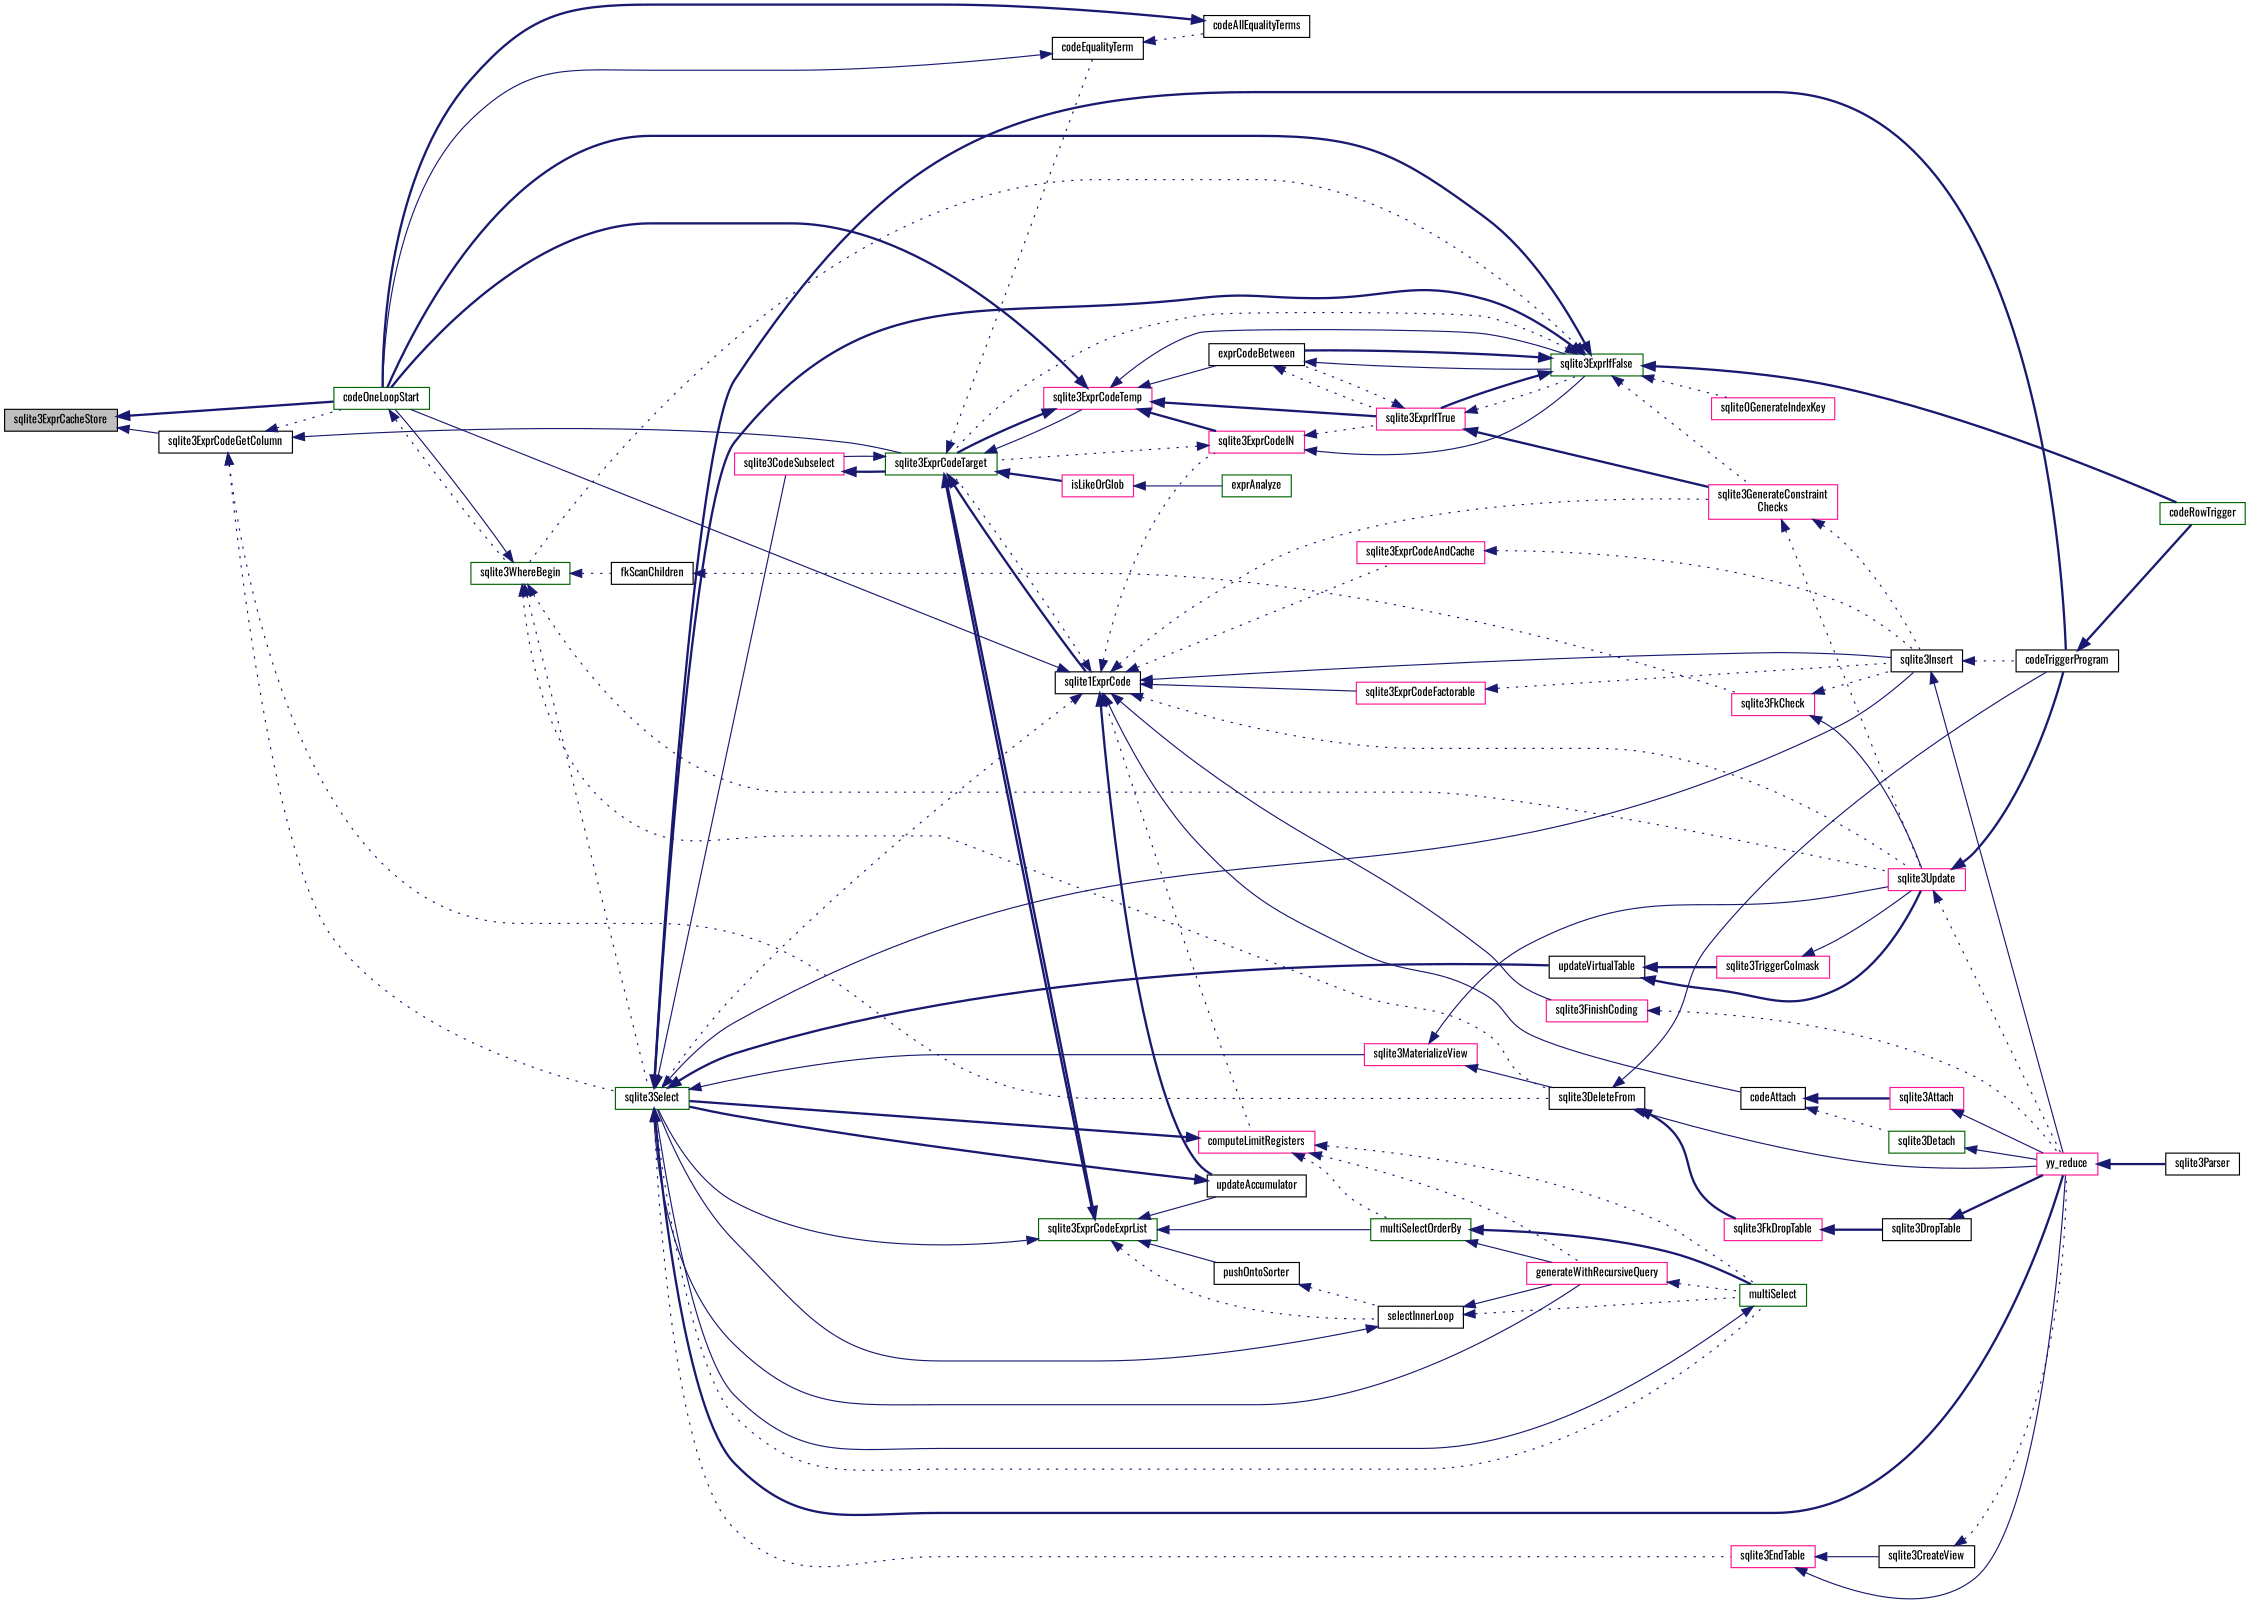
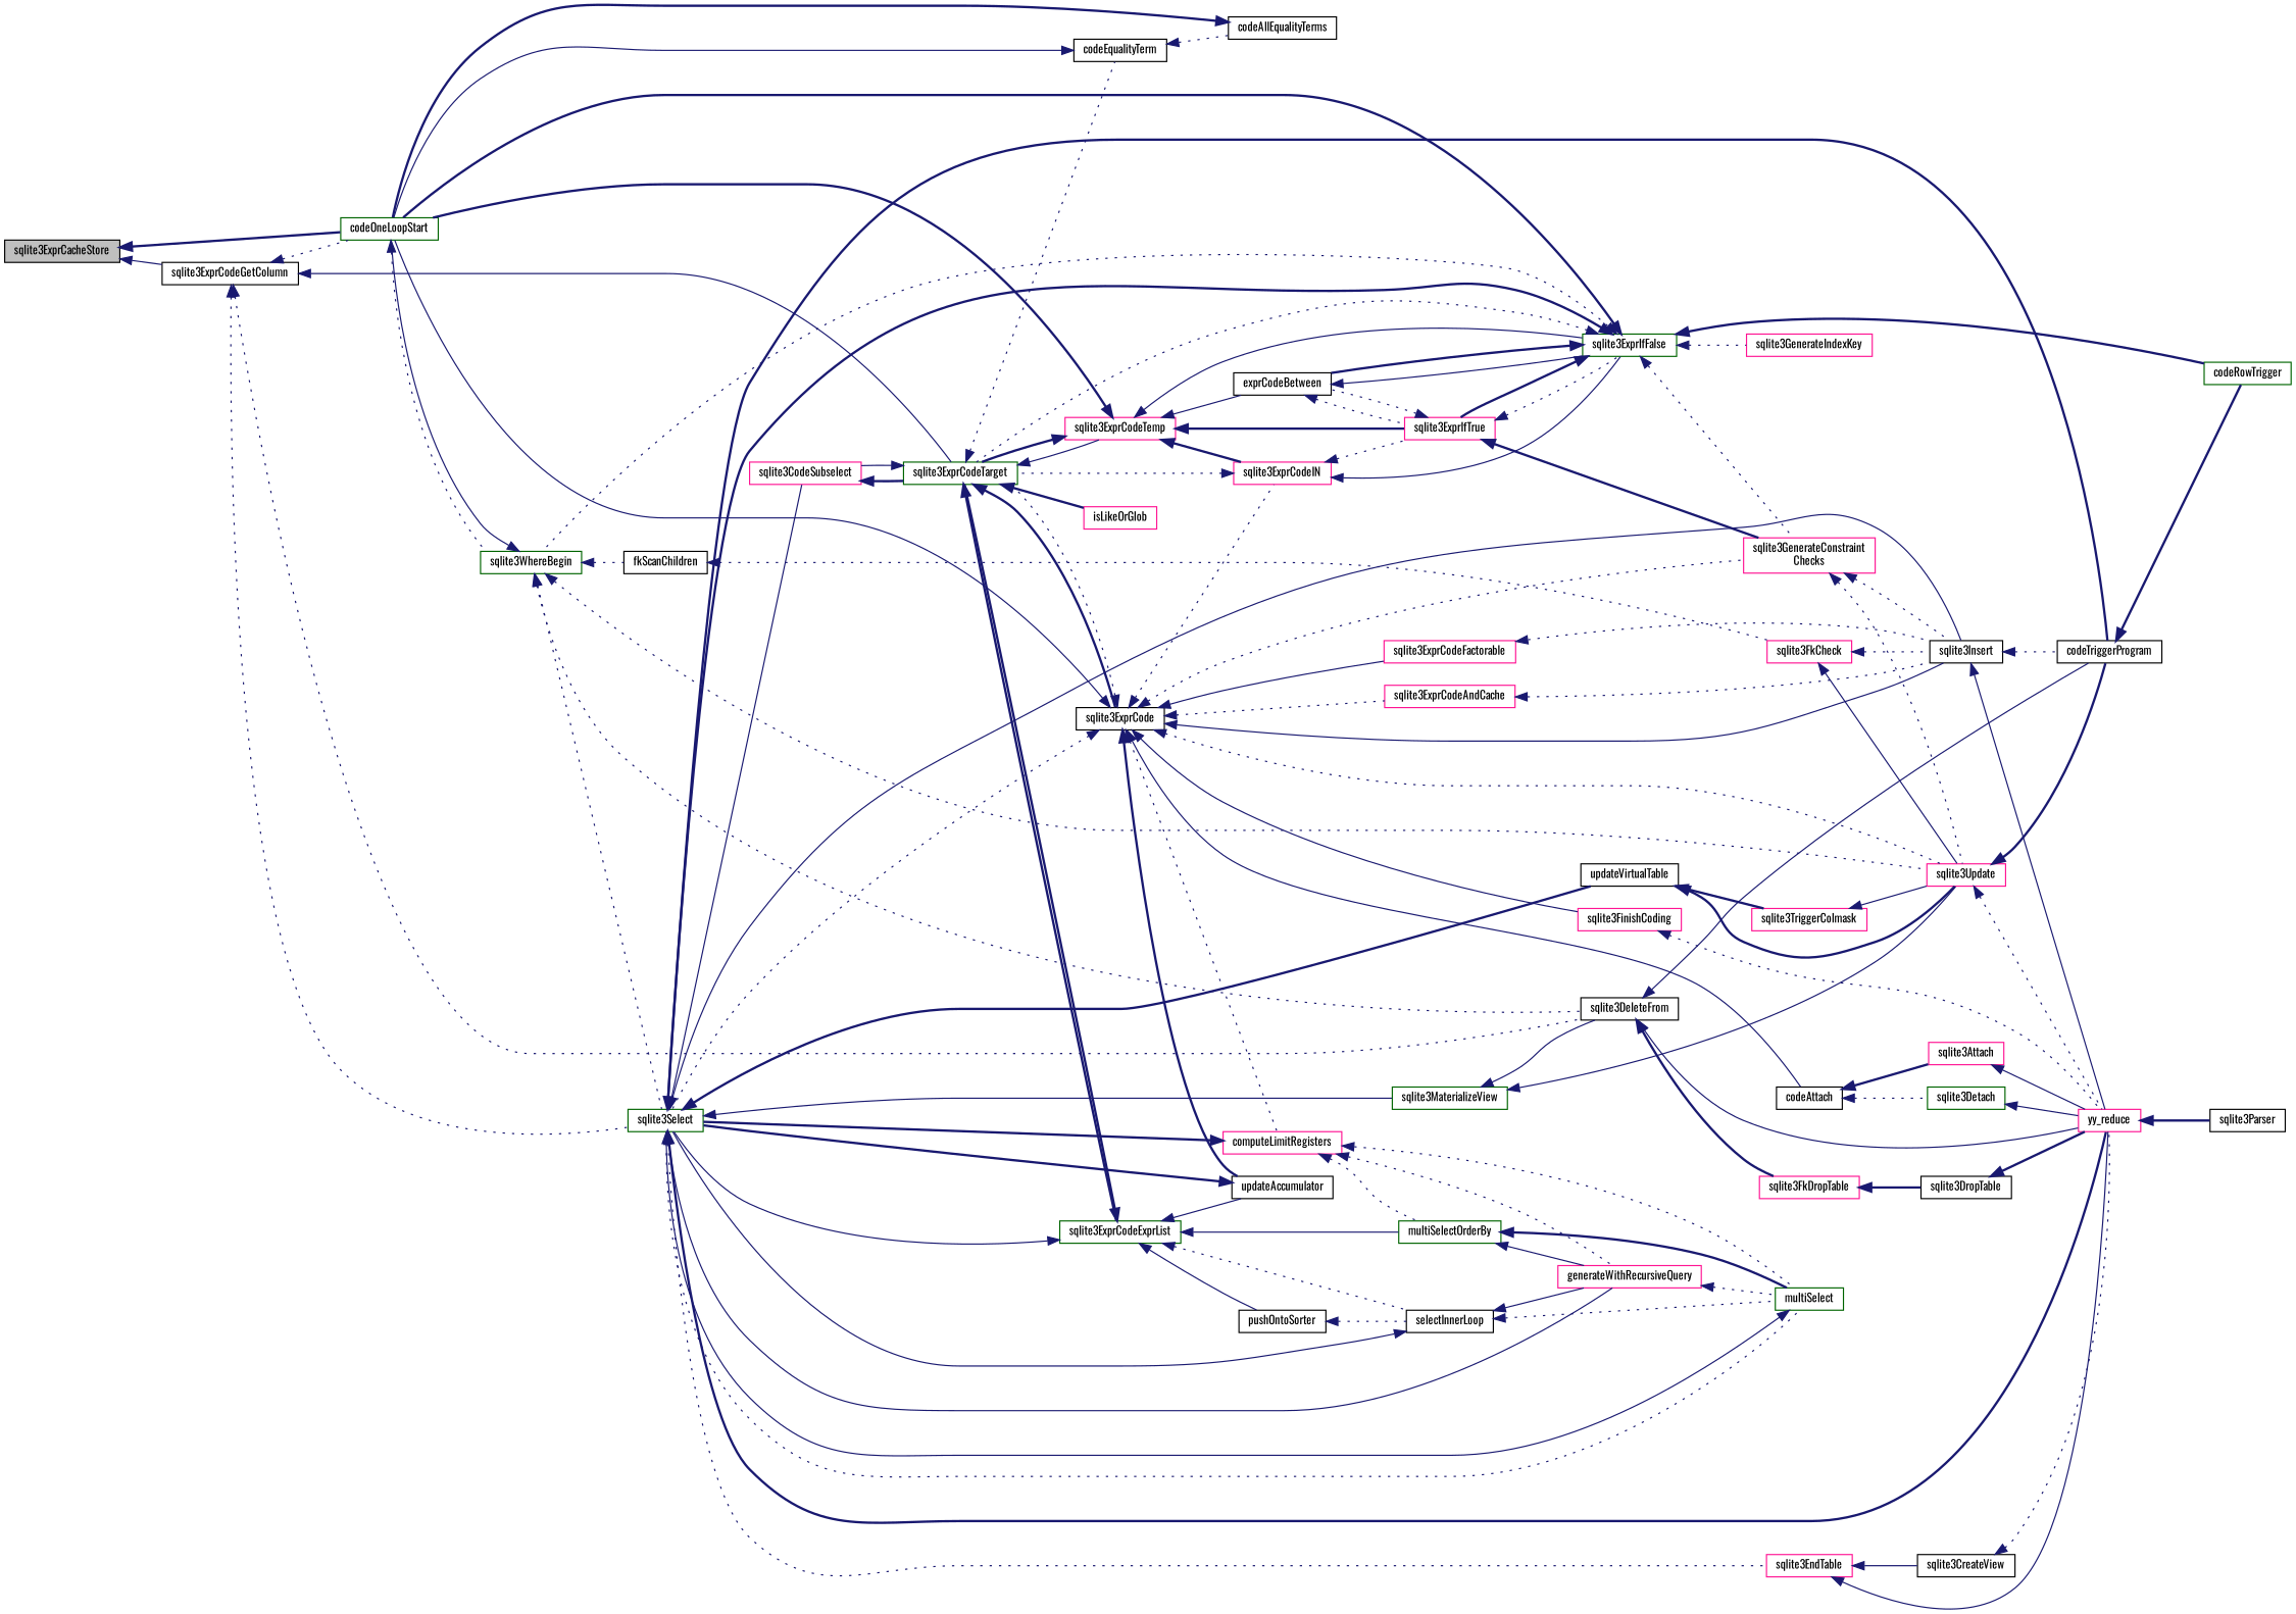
  digraph {
    fontname=Oswald
    rankdir=LR
    node [color=deeppink fillcolor=white fontname=Oswald fontsize=10 shape=record style=filled]
    edge [color=midnightblue dir=back fontname=Oswald fontsize=10 labelfontname=FreeSans labelfontsize=10 style=dotted]
    n1 [color=black fillcolor=grey75 fontcolor=black height=0.2 label=sqlite3ExprCacheStore width=0.4]
    n2 [color=black height=0.2 label=sqlite3ExprCodeGetColumn width=0.4]
    n3 [color=darkgreen height=0.2 label=codeOneLoopStart width=0.4]
    n4 [color=darkgreen height=0.2 label=sqlite3ExprCodeTarget width=0.4]
    n5 [color=darkgreen height=0.2 label=sqlite3Select width=0.4]
    n6 [color=black height=0.2 label=sqlite3DeleteFrom width=0.4]
    n7 [color=darkgreen height=0.2 label=sqlite3WhereBegin width=0.4]
    n8 [height=0.2 label=sqlite3CodeSubselect width=0.4]
    n9 [color=black height=0.2 label=codeEqualityTerm width=0.4]
    n10 [height=0.2 label=sqlite3ExprCodeTemp width=0.4]
-   n11 [color=black height=0.2 label=sqlite1ExprCode width=0.4]
+   n11 [color=black height=0.2 label=sqlite3ExprCode width=0.4]
    n12 [color=darkgreen height=0.2 label=sqlite3ExprCodeExprList width=0.4]
    n13 [height=0.2 label=isLikeOrGlob width=0.4]
    n14 [color=black height=0.2 label=sqlite3Insert width=0.4]
    n15 [color=black height=0.2 label=codeTriggerProgram width=0.4]
    n16 [height=0.2 label=yy_reduce width=0.4]
    n17 [height=0.2 label=sqlite3EndTable width=0.4]
-   n18 [height=0.2 label=sqlite3MaterializeView width=0.4]
+   n18 [color=darkgreen height=0.2 label=sqlite3MaterializeView width=0.4]
    n19 [height=0.2 label=generateWithRecursiveQuery width=0.4]
    n20 [color=darkgreen height=0.2 label=multiSelect width=0.4]
    n21 [color=black height=0.2 label=updateVirtualTable width=0.4]
    n22 [height=0.2 label=sqlite3FkDropTable width=0.4]
    n23 [color=black height=0.2 label=codeAllEqualityTerms width=0.4]
    n24 [height=0.2 label=sqlite3ExprCodeIN width=0.4]
    n25 [height=0.2 label=sqlite3ExprIfTrue width=0.4]
    n26 [color=darkgreen height=0.2 label=sqlite3ExprIfFalse width=0.4]
    n27 [color=black height=0.2 label=exprCodeBetween width=0.4]
    n28 [height=0.2 label="sqlite3GenerateConstraint\lChecks" width=0.4]
    n29 [height=0.2 label=sqlite3Update width=0.4]
    n30 [height=0.2 label=sqlite3ExprCodeFactorable width=0.4]
    n31 [height=0.2 label=sqlite3ExprCodeAndCache width=0.4]
    n32 [color=black height=0.2 label=codeAttach width=0.4]
    n33 [height=0.2 label=sqlite3FinishCoding width=0.4]
    n34 [height=0.2 label=computeLimitRegisters width=0.4]
    n35 [color=black height=0.2 label=updateAccumulator width=0.4]
    n36 [color=darkgreen height=0.2 label=multiSelectOrderBy width=0.4]
    n37 [color=black height=0.2 label=pushOntoSorter width=0.4]
    n38 [color=black height=0.2 label=selectInnerLoop width=0.4]
-   n39 [color=darkgreen height=0.2 label=exprAnalyze width=0.4]
-   n40 [height=0.2 label=sqlite0GenerateIndexKey width=0.4]
+   n40 [height=0.2 label=sqlite3GenerateIndexKey width=0.4]
    n41 [color=darkgreen height=0.2 label=codeRowTrigger width=0.4]
    n42 [color=black height=0.2 label=fkScanChildren width=0.4]
    n43 [color=black height=0.2 label=sqlite3Parser width=0.4]
    n44 [color=black height=0.2 label=sqlite3CreateView width=0.4]
    n45 [height=0.2 label=sqlite3TriggerColmask width=0.4]
    n46 [color=black height=0.2 label=sqlite3DropTable width=0.4]
    n47 [height=0.2 label=sqlite3FkCheck width=0.4]
    n48 [color=darkgreen height=0.2 label=sqlite3Detach width=0.4]
    n49 [height=0.2 label=sqlite3Attach width=0.4]
    n1 -> n2 [style=solid]
    n1 -> n3 [style=bold]
    n2 -> n3
    n2 -> n4 [style=solid]
    n2 -> n5
    n2 -> n6
    n3 -> n7
    n4 -> n8 [style=solid]
    n4 -> n9
    n4 -> n10 [style=solid]
    n4 -> n11 [style=bold]
    n4 -> n12 [style=bold]
    n4 -> n13 [style=bold]
    n5 -> n8 [style=solid]
    n5 -> n14 [style=solid]
    n5 -> n15 [style=bold]
    n5 -> n16 [style=bold]
    n5 -> n17
    n5 -> n18 [style=solid]
    n5 -> n19 [style=solid]
    n5 -> n20
    n5 -> n21 [style=bold]
    n6 -> n15 [style=solid]
    n6 -> n16 [style=solid]
    n6 -> n22 [style=bold]
    n7 -> n3 [style=solid]
    n7 -> n5
    n7 -> n6
    n7 -> n29
    n7 -> n42
    n8 -> n4 [style=bold]
    n9 -> n3 [style=solid]
    n9 -> n23
    n10 -> n3 [style=bold]
    n10 -> n4 [style=bold]
    n10 -> n24 [style=bold]
    n10 -> n25 [style=bold]
    n10 -> n26 [style=solid]
    n10 -> n27 [style=solid]
    n11 -> n3 [style=solid]
    n11 -> n4
    n11 -> n5
    n11 -> n14 [style=solid]
    n11 -> n24
    n11 -> n28
    n11 -> n29
    n11 -> n30 [style=solid]
    n11 -> n31
    n11 -> n32 [style=solid]
    n11 -> n33 [style=solid]
    n11 -> n34
    n11 -> n35 [style=bold]
    n12 -> n4 [style=bold]
    n12 -> n5 [style=solid]
    n12 -> n35 [style=solid]
    n12 -> n36 [style=solid]
    n12 -> n37 [style=solid]
    n12 -> n38
-   n13 -> n39 [style=solid]
    n14 -> n15
    n14 -> n16 [style=solid]
    n15 -> n41 [style=bold]
    n16 -> n43 [style=bold]
    n17 -> n16 [style=solid]
    n17 -> n44 [style=solid]
    n18 -> n6 [style=solid]
    n18 -> n29 [style=solid]
    n19 -> n20
    n20 -> n5 [style=solid]
    n21 -> n29 [style=bold]
    n21 -> n45 [style=bold]
    n22 -> n46 [style=bold]
    n23 -> n3 [style=bold]
    n24 -> n4
    n24 -> n25
    n24 -> n26 [style=solid]
    n25 -> n26
    n25 -> n27
    n25 -> n28 [style=bold]
    n26 -> n3 [style=bold]
    n26 -> n4
    n26 -> n5 [style=bold]
    n26 -> n7
    n26 -> n25 [style=bold]
    n26 -> n27 [style=bold]
    n26 -> n28
    n26 -> n40
    n26 -> n41 [style=bold]
    n27 -> n25
    n27 -> n26 [style=solid]
    n28 -> n14
    n28 -> n29
    n29 -> n15 [style=bold]
    n29 -> n16
    n30 -> n14
    n31 -> n14
    n32 -> n48
    n32 -> n49 [style=bold]
    n33 -> n16
    n34 -> n5 [style=bold]
    n34 -> n19
    n34 -> n20
    n34 -> n36
    n35 -> n5 [style=bold]
    n36 -> n19 [style=solid]
    n36 -> n20 [style=bold]
    n37 -> n38
    n38 -> n5 [style=solid]
    n38 -> n19 [style=solid]
    n38 -> n20
    n42 -> n47
    n44 -> n16
    n45 -> n29 [style=solid]
    n46 -> n16 [style=bold]
    n47 -> n14
    n47 -> n29 [style=solid]
    n48 -> n16 [style=solid]
    n49 -> n16 [style=solid]
  }
